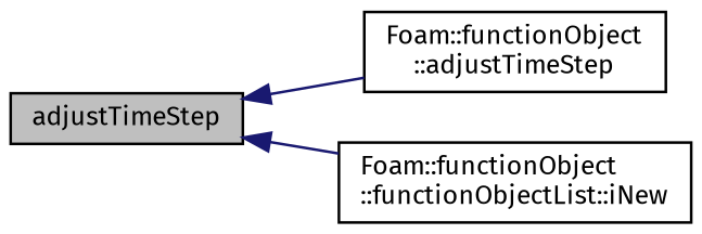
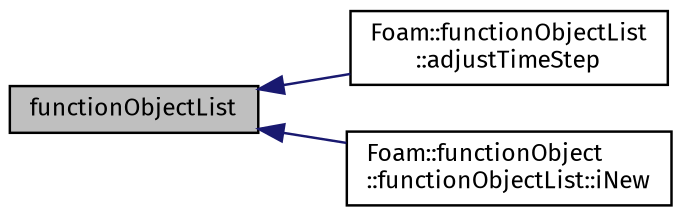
  digraph {
    fontname="Fira Sans"
    rankdir=LR
    node [color=black fontname="Fira Sans" fontsize=10 shape=record]
    edge [color=midnightblue dir=back fontname="Fira Sans" fontsize=10 labelfontname=FreeSans labelfontsize=10 style=solid]
-   n1 [fillcolor=grey75 fontcolor=black height=0.2 label=adjustTimeStep style=filled width=0.4]
-   n2 [height=0.2 label="Foam::functionObject\l::adjustTimeStep" width=0.4]
+   n1 [fillcolor=grey75 fontcolor=black height=0.2 label=functionObjectList style=filled width=0.4]
+   n2 [height=0.2 label="Foam::functionObjectList\l::adjustTimeStep" width=0.4]
    n3 [height=0.2 label="Foam::functionObject\l::functionObjectList::iNew" width=0.4]
    n1 -> n2
    n1 -> n3
  }
